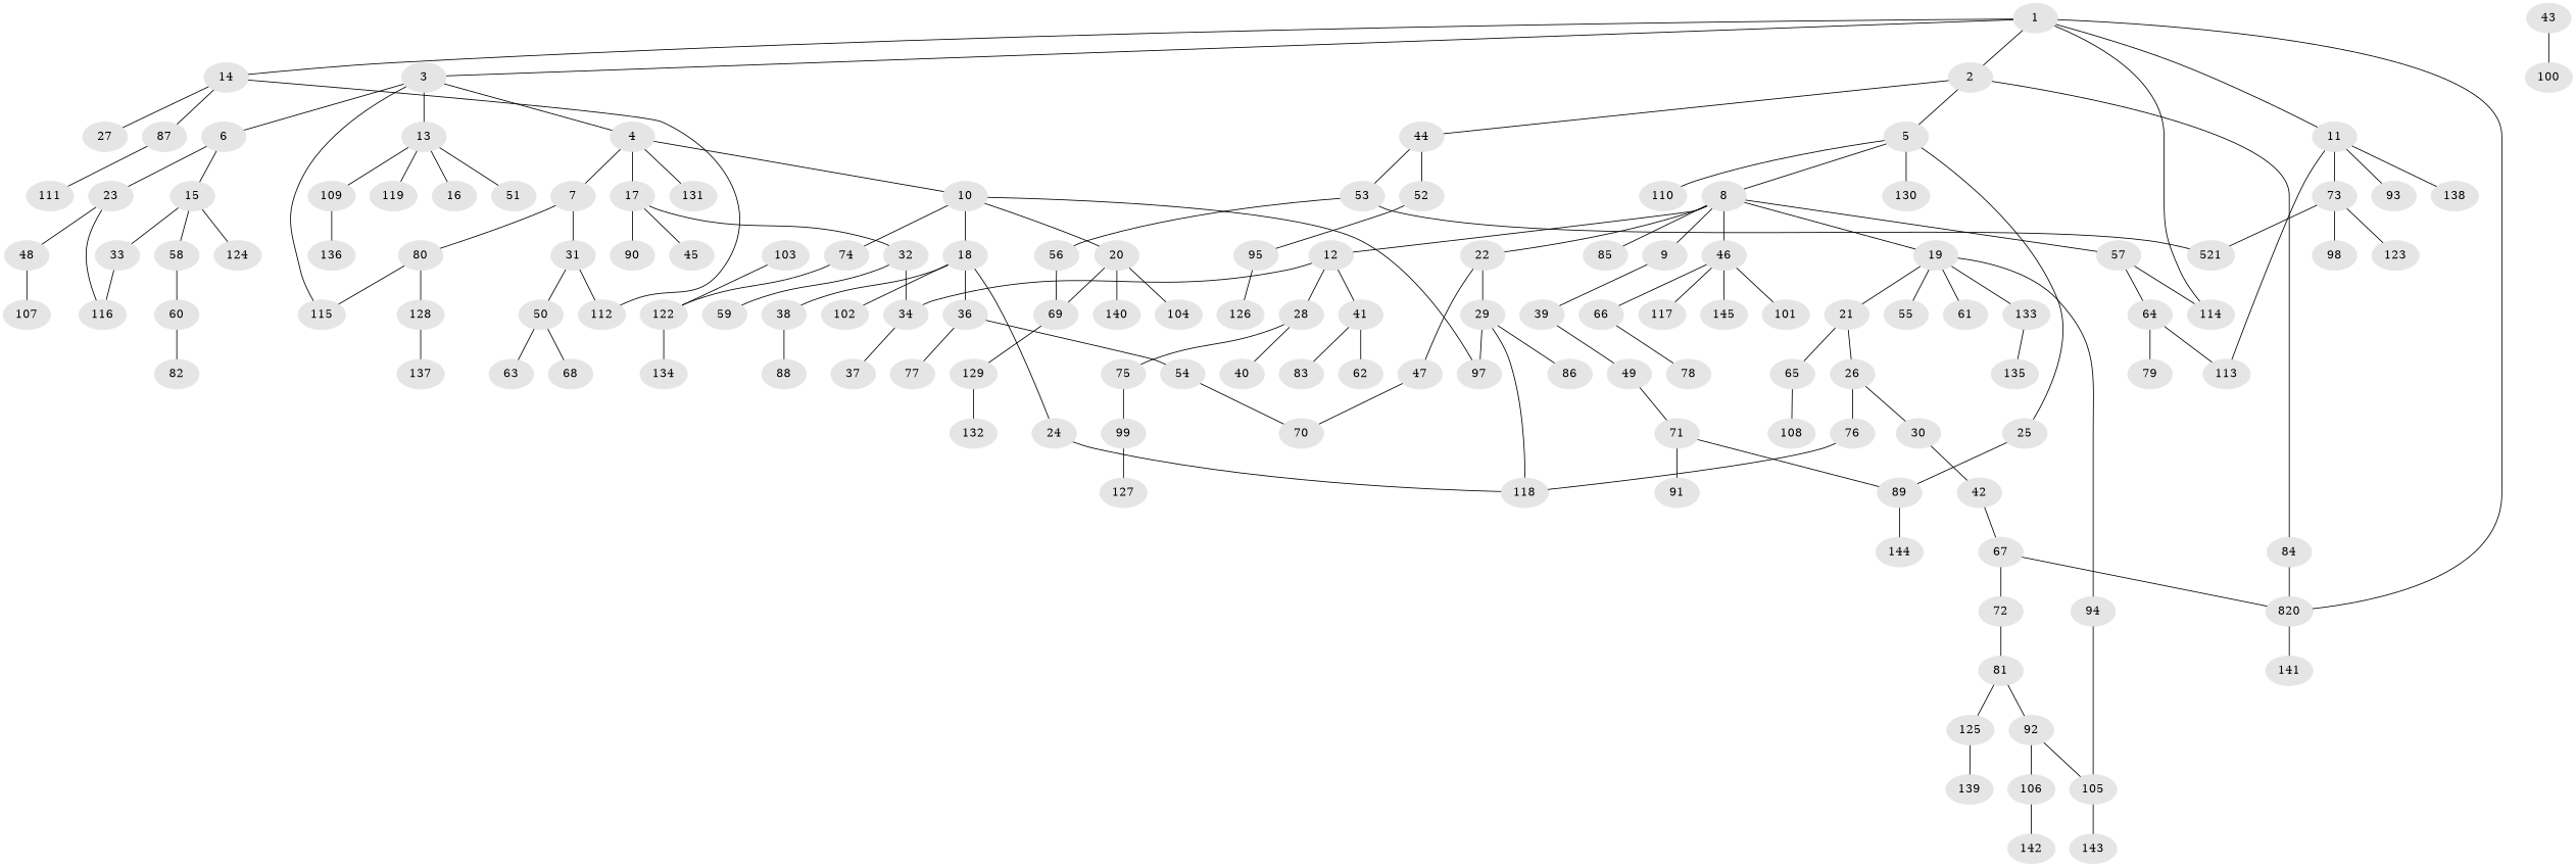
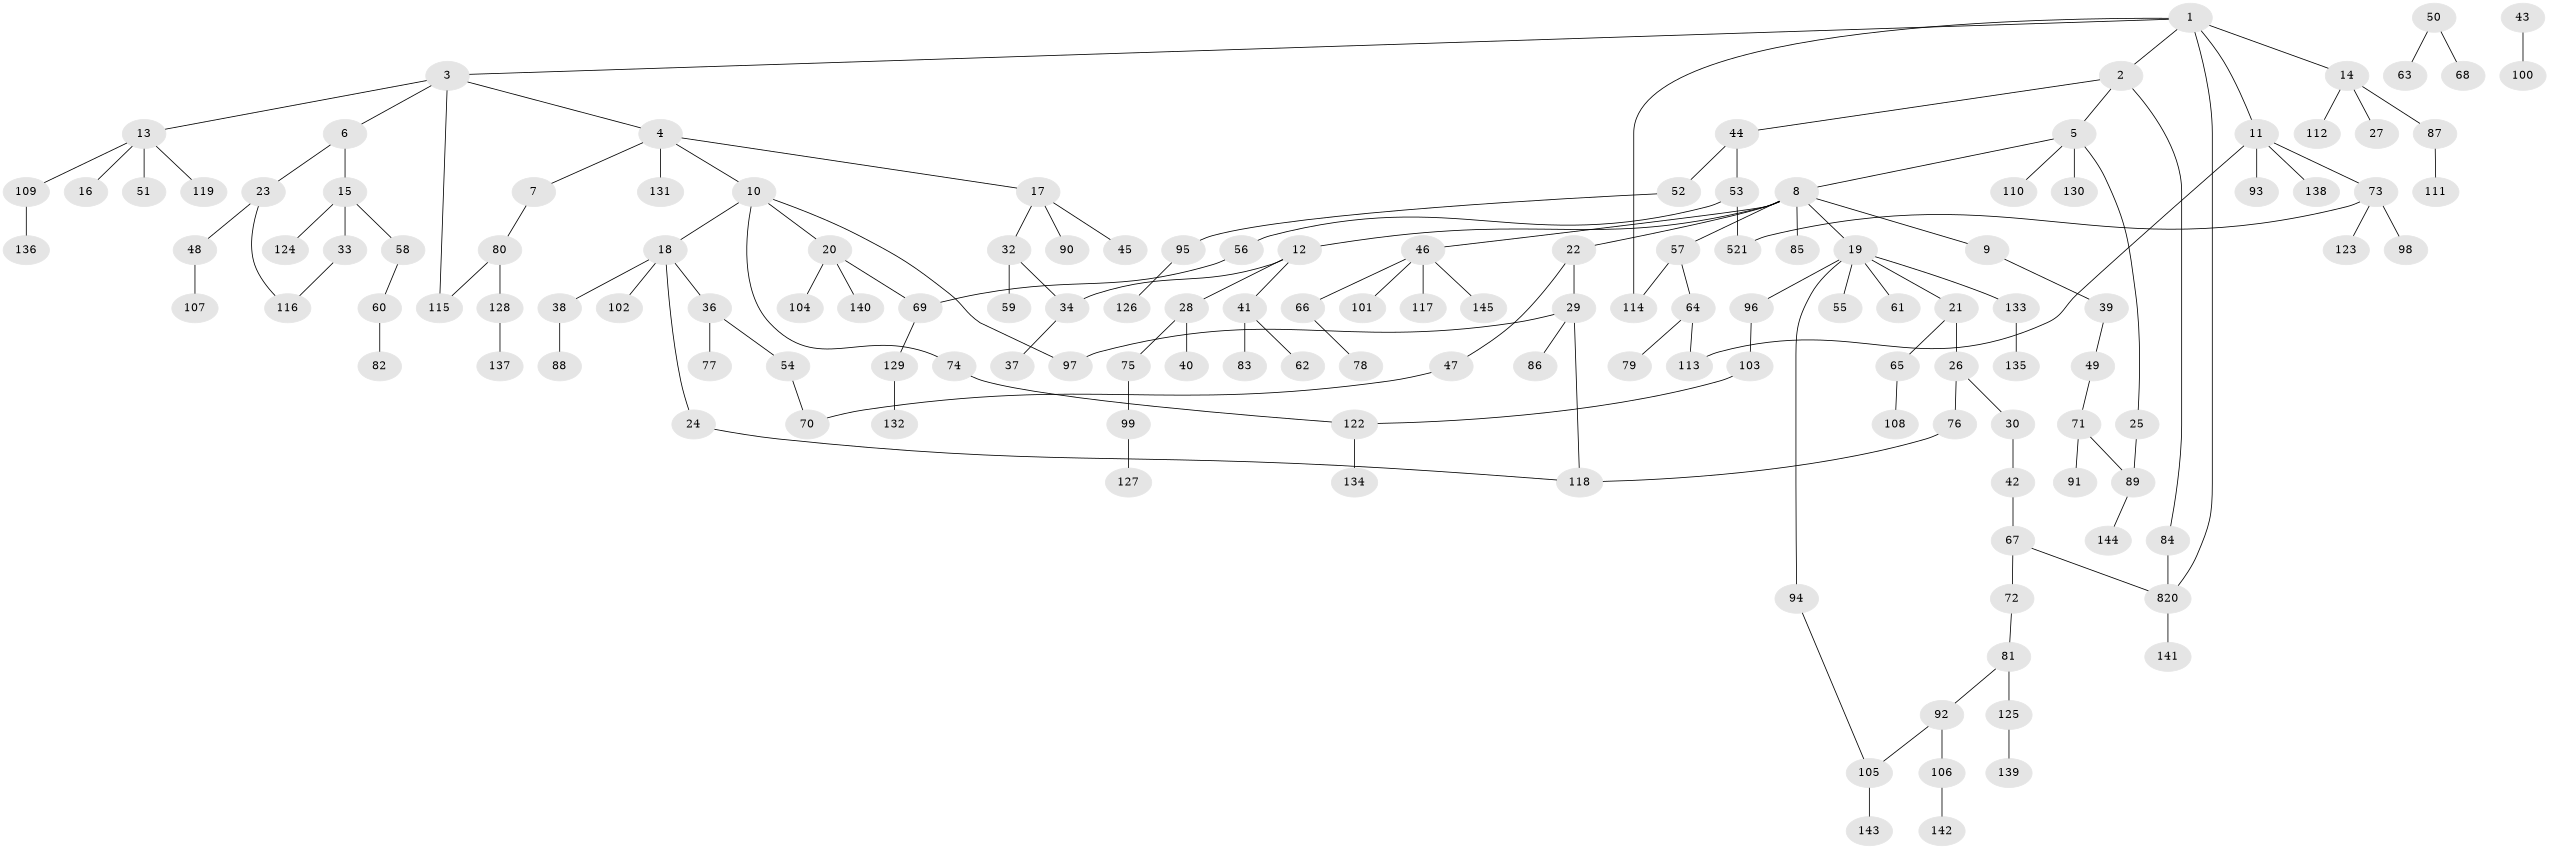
  graph {
    node [color=gray90 style=filled]
    1
    2
    3
    11
    14
    114
    n7 [label=820]
    5
    44
    84
    4
    6
    13
    115
    73
    93
    113
    138
    27
    87
    112
    141
    8
    25
    110
    130
    52
    53
    7
    10
    17
    131
    15
    23
    16
    51
    109
    119
-   31
    80
    18
    20
    74
    97
    32
    45
    90
    9
    12
    19
    22
    46
    57
    85
    89
    33
    58
    124
    48
    116
    50
    128
    39
    28
    34
    41
    21
    55
    61
    94
+   96
    133
    29
    47
    66
    101
    117
    145
    64
    49
    24
    36
    38
    102
    69
    104
    140
    122
    n89 [label=521]
    98
    123
    40
    75
    37
    62
    83
    136
    111
    60
    59
    118
    54
    77
    88
    26
    65
    105
    103
    135
    129
    30
    76
    108
    86
    70
    107
    144
    42
    99
    67
    63
    68
    43
    100
    71
    72
    95
    56
    78
    91
    126
    79
    82
    81
    132
    92
    125
    134
    127
    137
    106
    139
    143
    142
    1 -- 2
    1 -- 3
    1 -- 11
    1 -- 14
    1 -- 114
    1 -- n7
    2 -- 5
    2 -- 44
    2 -- 84
    3 -- 4
    3 -- 6
    3 -- 13
    3 -- 115
    11 -- 73
    11 -- 93
    11 -- 113
    11 -- 138
    14 -- 27
    14 -- 87
    14 -- 112
    n7 -- 141
    5 -- 8
    5 -- 25
    5 -- 110
    5 -- 130
    44 -- 52
    44 -- 53
    84 -- n7
    4 -- 7
    4 -- 10
    4 -- 17
    4 -- 131
    6 -- 15
    6 -- 23
    13 -- 16
    13 -- 51
    13 -- 109
    13 -- 119
    73 -- n89
    73 -- 98
    73 -- 123
    87 -- 111
    8 -- 9
    8 -- 12
    8 -- 19
    8 -- 22
    8 -- 46
    8 -- 57
    8 -- 85
    25 -- 89
    52 -- 95
    53 -- n89
    53 -- 56
-   7 -- 31
    7 -- 80
    10 -- 18
    10 -- 20
    10 -- 74
    10 -- 97
    17 -- 32
    17 -- 45
    17 -- 90
    15 -- 33
    15 -- 58
    15 -- 124
    23 -- 48
    23 -- 116
    109 -- 136
-   31 -- 112
-   31 -- 50
    80 -- 115
    80 -- 128
    18 -- 24
    18 -- 36
    18 -- 38
    18 -- 102
    20 -- 69
    20 -- 104
    20 -- 140
    74 -- 122
    32 -- 34
    32 -- 59
    9 -- 39
    12 -- 28
    12 -- 34
    12 -- 41
    19 -- 21
    19 -- 55
    19 -- 61
    19 -- 94
+   19 -- 96
    19 -- 133
    22 -- 29
    22 -- 47
    46 -- 66
    46 -- 101
    46 -- 117
    46 -- 145
    57 -- 114
    57 -- 64
    89 -- 144
    33 -- 116
    58 -- 60
    48 -- 107
    50 -- 63
    50 -- 68
    128 -- 137
    39 -- 49
    28 -- 40
    28 -- 75
    34 -- 37
    41 -- 62
    41 -- 83
    21 -- 26
    21 -- 65
    94 -- 105
+   96 -- 103
    133 -- 135
    29 -- 97
    29 -- 118
    29 -- 86
    47 -- 70
    66 -- 78
    64 -- 113
    64 -- 79
    49 -- 71
    24 -- 118
    36 -- 54
    36 -- 77
    38 -- 88
    69 -- 129
    122 -- 134
    75 -- 99
    60 -- 82
    54 -- 70
    26 -- 30
    26 -- 76
    65 -- 108
    105 -- 143
    103 -- 122
    129 -- 132
    30 -- 42
    76 -- 118
    42 -- 67
    99 -- 127
    67 -- n7
    67 -- 72
    43 -- 100
    71 -- 89
    71 -- 91
    72 -- 81
    95 -- 126
    56 -- 69
    81 -- 92
    81 -- 125
    92 -- 105
    92 -- 106
    125 -- 139
    106 -- 142
  }
